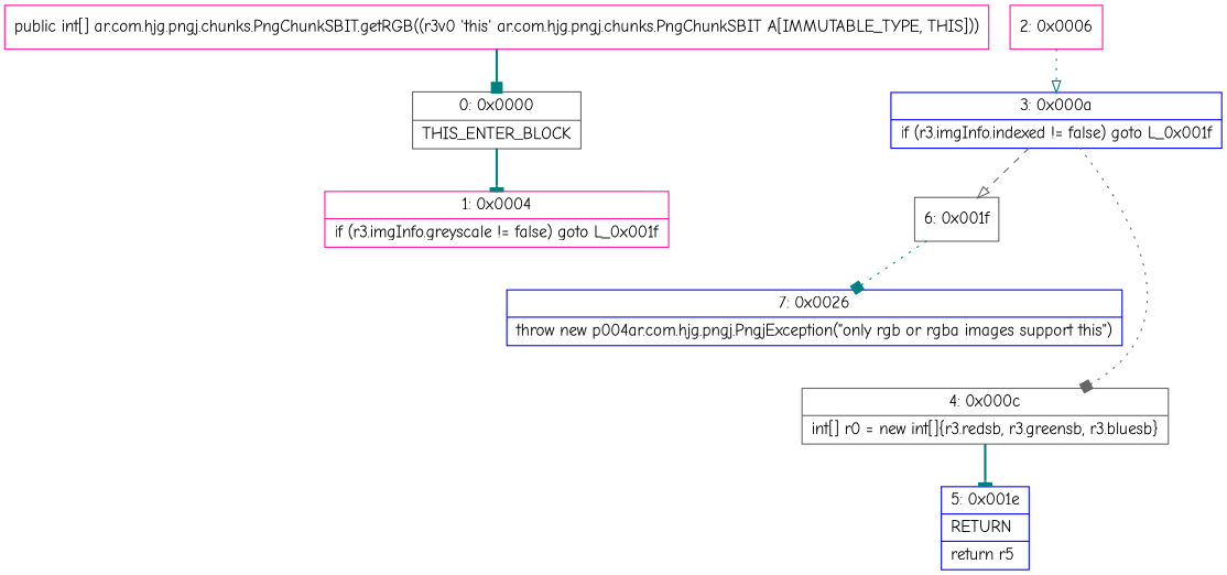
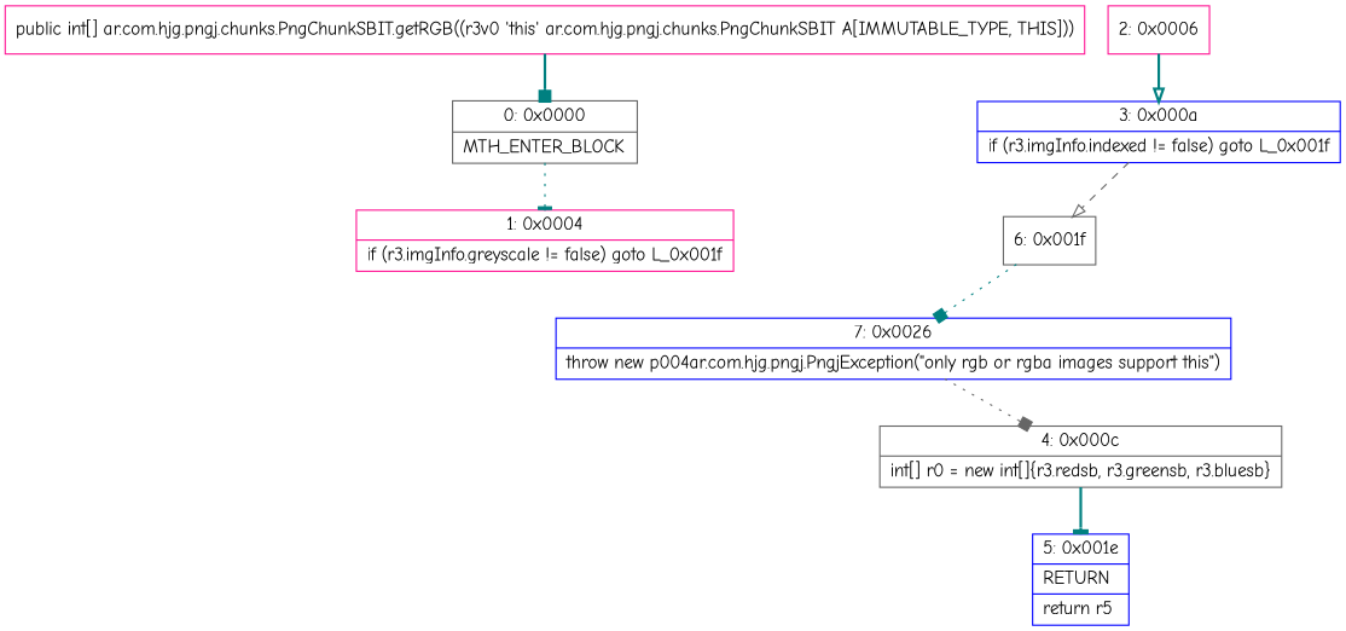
  digraph {
    fontname="Comic Neue"
    node [color=gray40 fontname="Comic Neue" shape=record]
    edge [arrowhead=box color=teal fontname="Comic Neue" style=bold]
-   n1 [label="{0\:\ 0x0000|THIS_ENTER_BLOCK\l}"]
+   n1 [label="{0\:\ 0x0000|MTH_ENTER_BLOCK\l}"]
    n2 [color=deeppink label="{1\:\ 0x0004|if (r3.imgInfo.greyscale != false) goto L_0x001f\l}"]
    n3 [color=deeppink label="{2\:\ 0x0006}"]
    n4 [color=blue label="{3\:\ 0x000a|if (r3.imgInfo.indexed != false) goto L_0x001f\l}"]
    n5 [label="{6\:\ 0x001f}"]
    n6 [color=blue label="{7\:\ 0x0026|throw new p004ar.com.hjg.pngj.PngjException(\"only rgb or rgba images support this\")\l}"]
    n7 [label="{4\:\ 0x000c|int[] r0 = new int[]\{r3.redsb, r3.greensb, r3.bluesb\}\l}"]
    n8 [color=blue label="{5\:\ 0x001e|RETURN\l|return r5\l}"]
    n9 [color=deeppink label="{public int[] ar.com.hjg.pngj.chunks.PngChunkSBIT.getRGB((r3v0 'this' ar.com.hjg.pngj.chunks.PngChunkSBIT A[IMMUTABLE_TYPE, THIS])) }"]
-   n1 -> n2 [arrowhead=tee]
-   n3 -> n4 [arrowhead=onormal style=dotted]
+   n1 -> n2 [arrowhead=tee style=dotted]
+   n3 -> n4 [arrowhead=onormal]
    n4 -> n5 [arrowhead=onormal color=gray40 style=dashed]
-   n4 -> n7 [color=gray40 style=dotted]
+   n6 -> n7 [color=gray40 style=dotted]
    n5 -> n6 [style=dotted]
    n7 -> n8 [arrowhead=tee]
    n9 -> n1
  }
